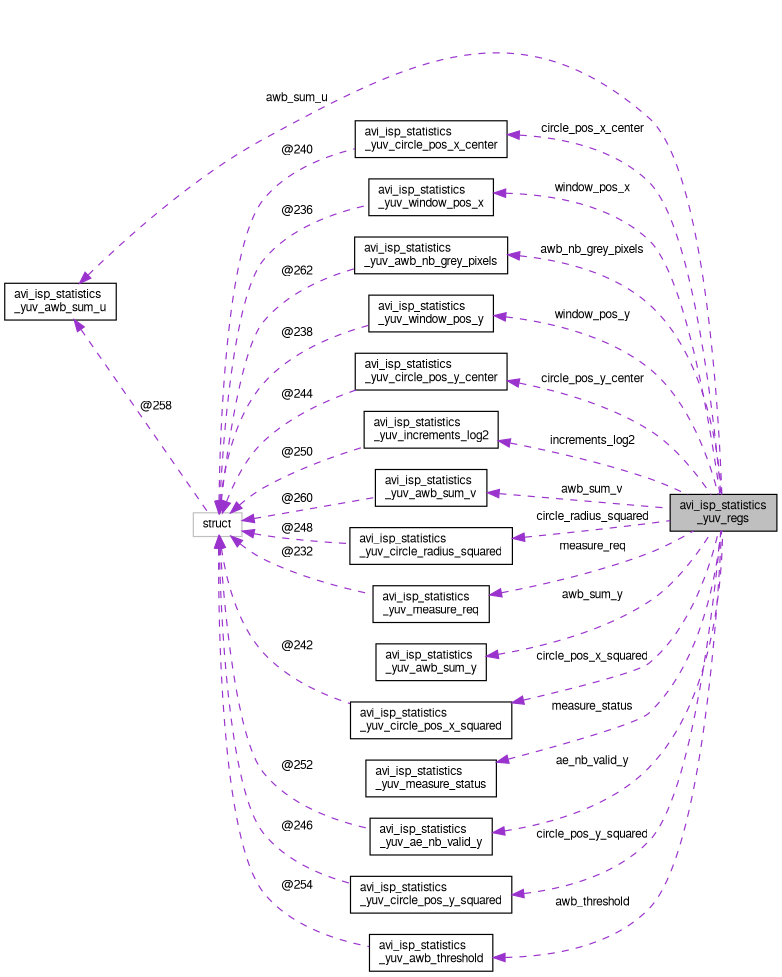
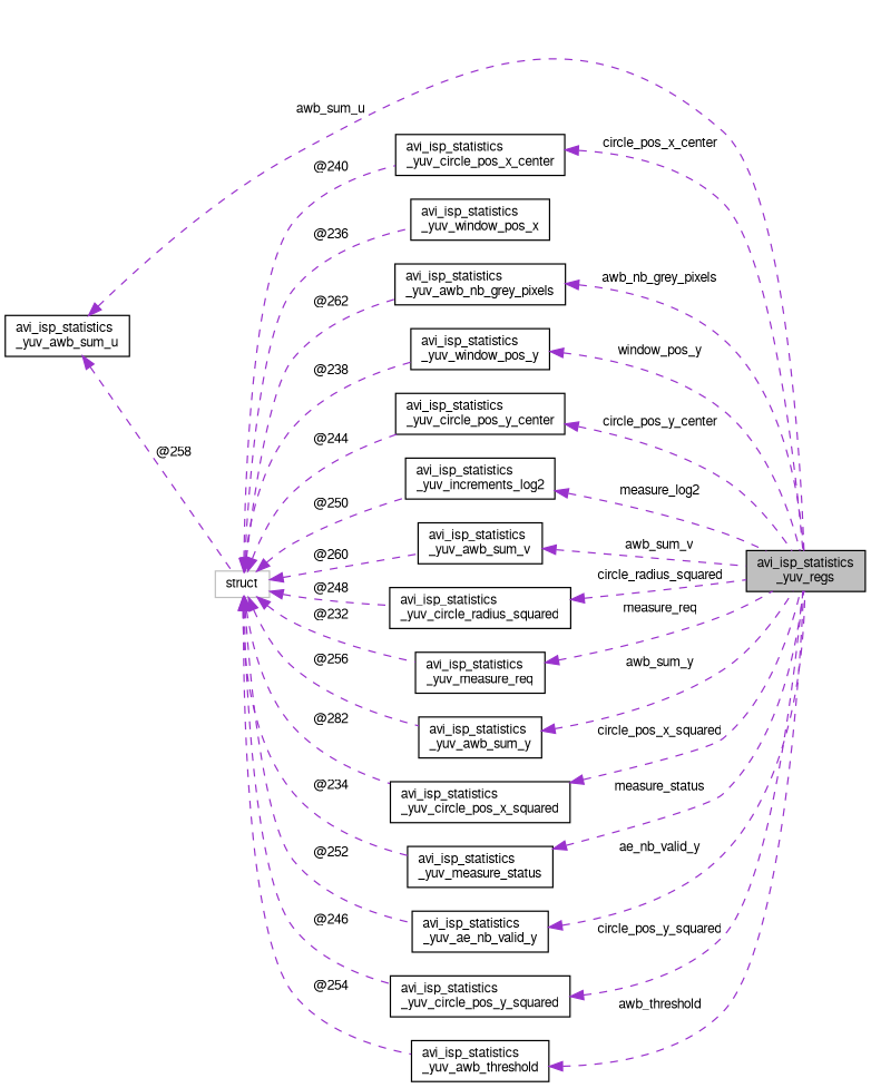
  digraph {
    rankdir=LR
    node [color=black fillcolor=white fontname=FreeSans fontsize=10 shape=record style=filled]
    edge [color=darkorchid3 dir=back fontname=FreeSans fontsize=10 labelfontname=FreeSans labelfontsize=10 style=dashed]
    n1 [fillcolor=grey75 fontcolor=black height=0.2 label="avi_isp_statistics\l_yuv_regs" width=0.4]
    n2 [height=0.2 label="avi_isp_statistics\l_yuv_circle_pos_x_center" width=0.4]
    n3 [color=grey75 height=0.2 label=struct width=0.4]
    n4 [height=0.2 label="avi_isp_statistics\l_yuv_window_pos_x" width=0.4]
    n5 [height=0.2 label="avi_isp_statistics\l_yuv_awb_nb_grey_pixels" width=0.4]
    n6 [height=0.2 label="avi_isp_statistics\l_yuv_window_pos_y" width=0.4]
    n7 [height=0.2 label="avi_isp_statistics\l_yuv_circle_pos_y_center" width=0.4]
    n8 [height=0.2 label="avi_isp_statistics\l_yuv_increments_log2" width=0.4]
    n9 [height=0.2 label="avi_isp_statistics\l_yuv_awb_sum_v" width=0.4]
    n10 [height=0.2 label="avi_isp_statistics\l_yuv_circle_radius_squared" width=0.4]
    n11 [height=0.2 label="avi_isp_statistics\l_yuv_measure_req" width=0.4]
    n12 [height=0.2 label="avi_isp_statistics\l_yuv_awb_sum_y" width=0.4]
    n13 [height=0.2 label="avi_isp_statistics\l_yuv_circle_pos_x_squared" width=0.4]
    n14 [height=0.2 label="avi_isp_statistics\l_yuv_measure_status" width=0.4]
    n15 [height=0.2 label="avi_isp_statistics\l_yuv_ae_nb_valid_y" width=0.4]
    n16 [height=0.2 label="avi_isp_statistics\l_yuv_circle_pos_y_squared" width=0.4]
    n17 [height=0.2 label="avi_isp_statistics\l_yuv_awb_threshold" width=0.4]
    n18 [height=0.2 label="avi_isp_statistics\l_yuv_awb_sum_u" width=0.4]
    n2 -> n1 [label=" circle_pos_x_center"]
    n3 -> n2 [label=" @240"]
    n3 -> n4 [label=" @236"]
    n3 -> n5 [label=" @262"]
    n3 -> n6 [label=" @238"]
    n3 -> n7 [label=" @244"]
    n3 -> n8 [label=" @250"]
    n3 -> n9 [label=" @260"]
    n3 -> n10 [label=" @248"]
    n3 -> n11 [label=" @232"]
-   n3 -> n13 [label=" @242"]
+   n3 -> n12 [label=" @256"]
+   n3 -> n13 [label=" @282"]
+   n3 -> n14 [label=" @234"]
    n3 -> n15 [label=" @252"]
    n3 -> n16 [label=" @246"]
    n3 -> n17 [label=" @254"]
-   n4 -> n1 [label=" window_pos_x"]
    n5 -> n1 [label=" awb_nb_grey_pixels"]
    n6 -> n1 [label=" window_pos_y"]
    n7 -> n1 [label=" circle_pos_y_center"]
-   n8 -> n1 [label=" increments_log2"]
+   n8 -> n1 [label=" measure_log2"]
    n9 -> n1 [label=" awb_sum_v"]
    n10 -> n1 [label=" circle_radius_squared"]
    n11 -> n1 [label=" measure_req"]
    n12 -> n1 [label=" awb_sum_y"]
    n13 -> n1 [label=" circle_pos_x_squared"]
    n14 -> n1 [label=" measure_status"]
    n15 -> n1 [label=" ae_nb_valid_y"]
    n16 -> n1 [label=" circle_pos_y_squared"]
    n17 -> n1 [label=" awb_threshold"]
    n18 -> n1 [label=" awb_sum_u"]
    n18 -> n3 [label=" @258"]
  }
